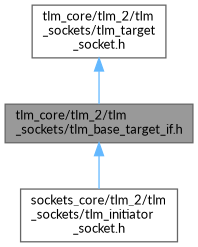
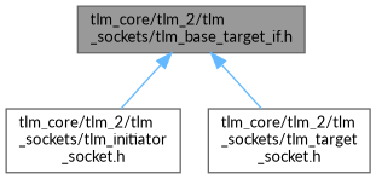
  digraph {
    fontname=Lato
    node [color=grey40 fillcolor=white fontname=Lato fontsize=10 shape=box style=filled]
    edge [color=steelblue1 dir=back fontname=Lato fontsize=10 labelfontname=FreeSans labelfontsize=10 style=solid]
    n1 [color=gray40 fillcolor=grey60 fontcolor=black height=0.2 label="tlm_core/tlm_2/tlm\l_sockets/tlm_base_target_if.h" width=0.4]
-   n2 [height=0.2 label="sockets_core/tlm_2/tlm\l_sockets/tlm_initiator\l_socket.h" width=0.4]
+   n2 [height=0.2 label="tlm_core/tlm_2/tlm\l_sockets/tlm_initiator\l_socket.h" width=0.4]
    n3 [height=0.2 label="tlm_core/tlm_2/tlm\l_sockets/tlm_target\l_socket.h" width=0.4]
    n1 -> n2
-   n3 -> n1
+   n1 -> n3
  }
